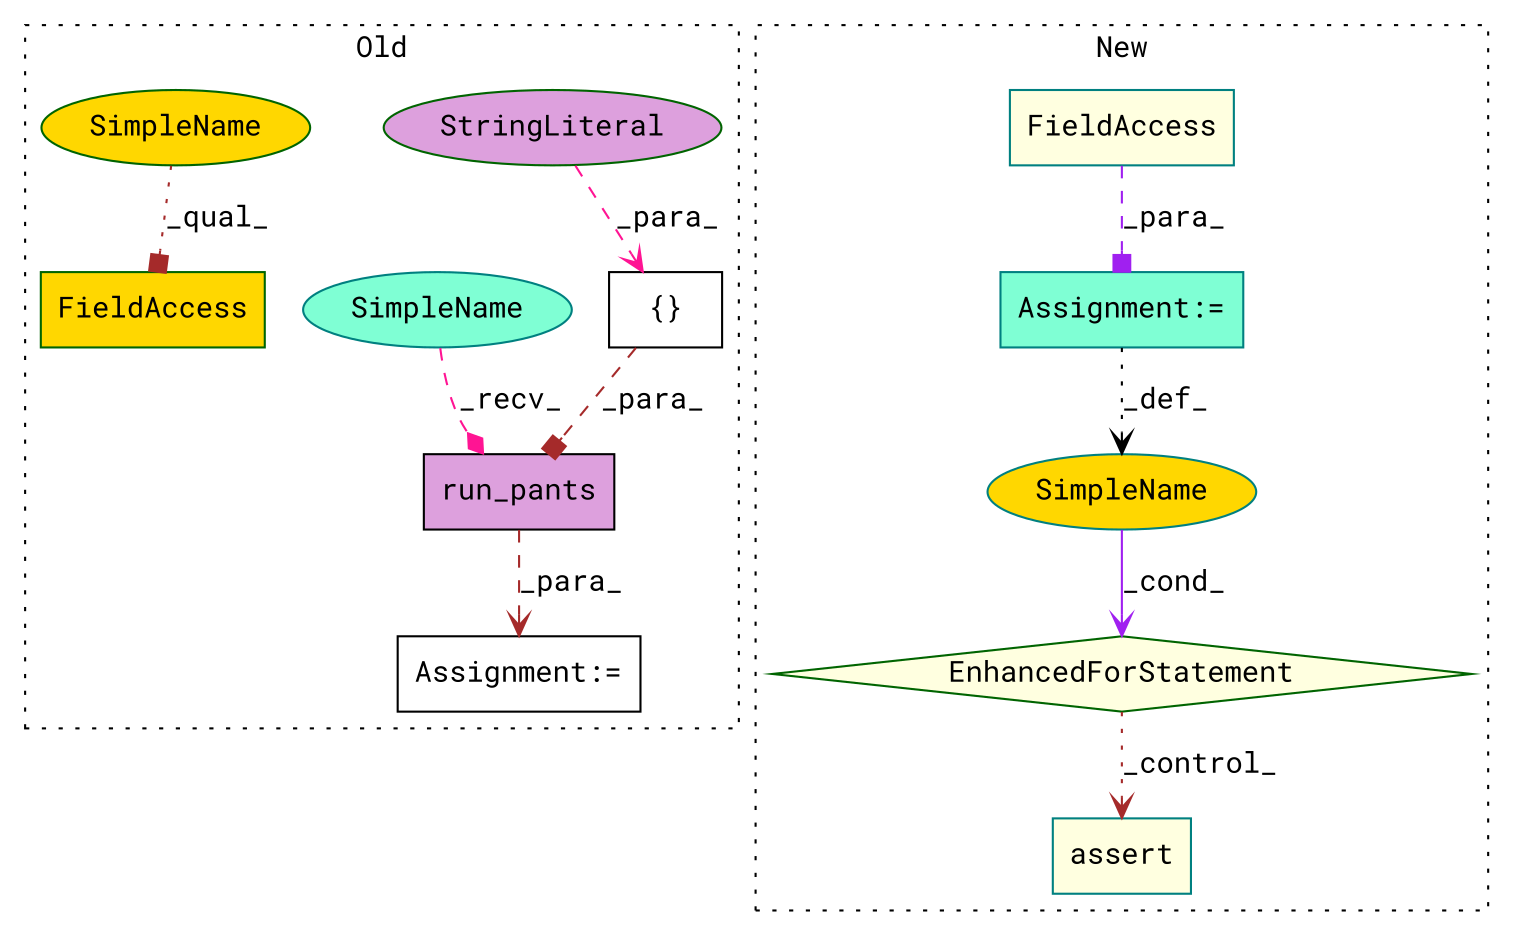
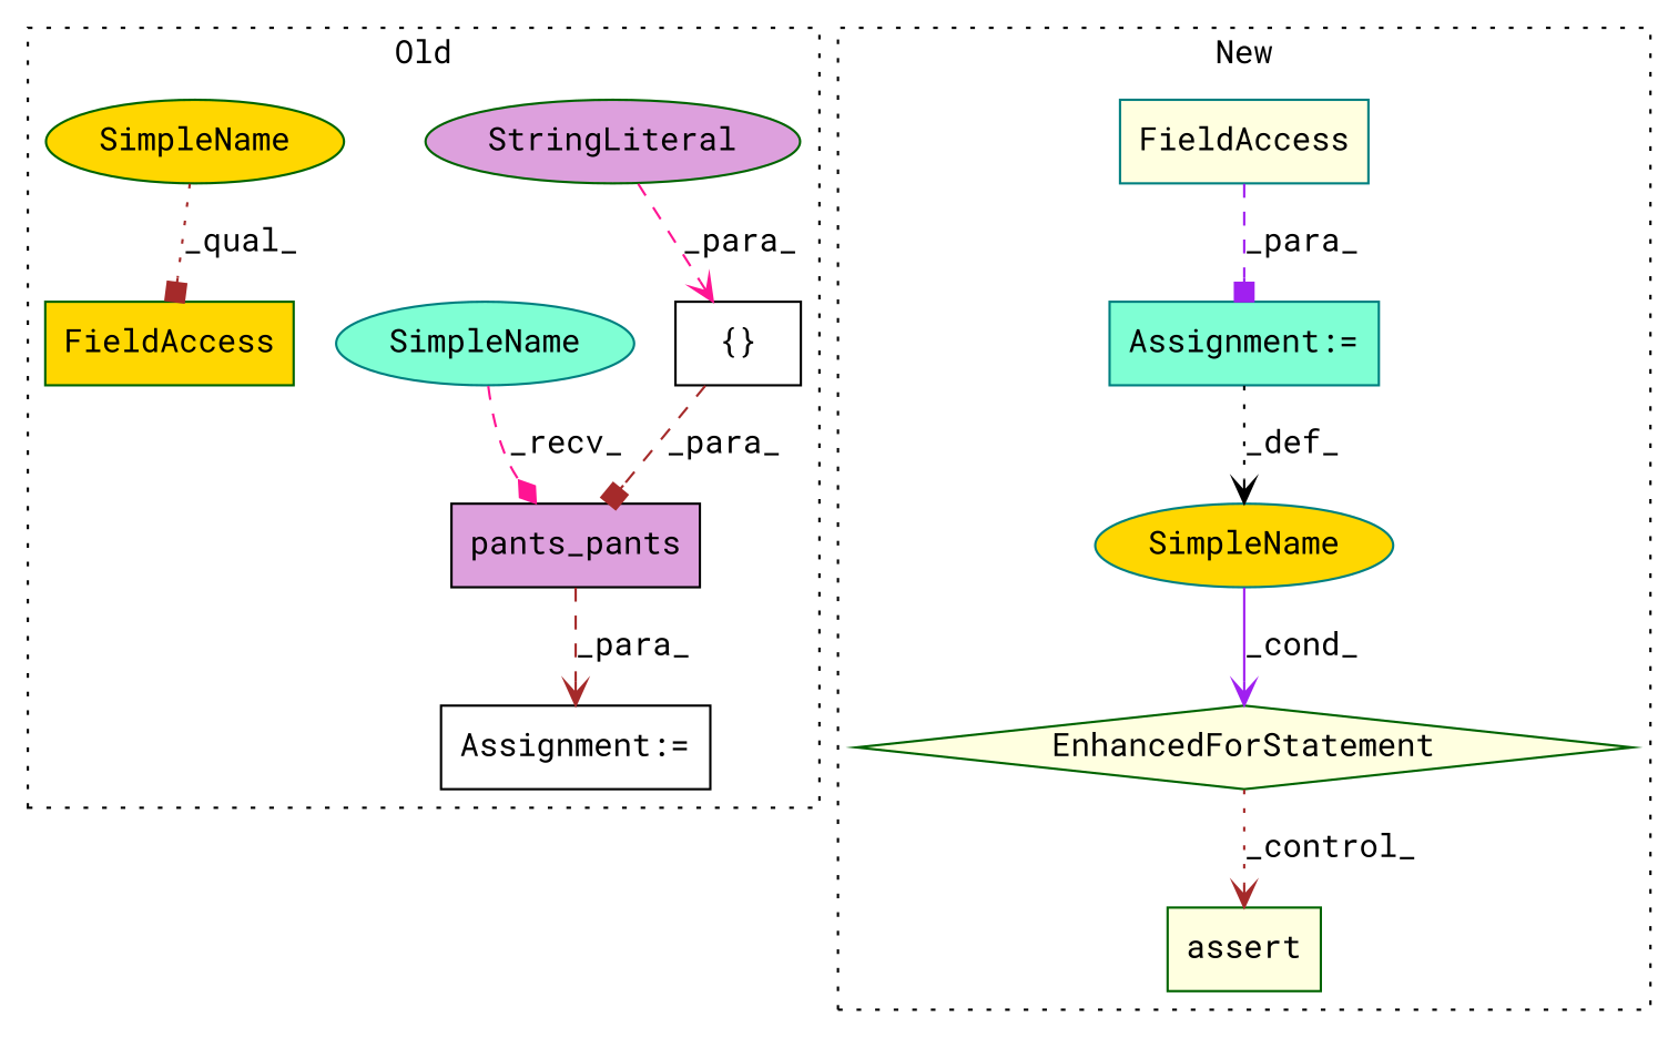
  digraph {
    fontname="Roboto Mono"
    node [a=42 color=darkgreen fillcolor=gold fontname="Roboto Mono" l=4 s=7247 shape=box style=filled]
    edge [arrowhead=vee color=brown fontname="Roboto Mono" style=dashed]
-   n1 [a=32 color=black fillcolor=plum l="10,1" label=run_pants s="7632,7759"]
+   n1 [a=32 color=black fillcolor=plum l="10,1" label=pants_pants s="7632,7759"]
    n2 [a=7 color=black fillcolor=white l=1 label="Assignment:=" s=7626]
    n3 [a=4 color=black fillcolor=white l="1,1" label="{}" s="7654,7698"]
    n4 [a=45 fillcolor=plum label=StringLiteral s=7655 shape=ellipse]
    n5 [a=22 l=32 label=FieldAccess]
    n6 [color=teal fillcolor=aquamarine label=SimpleName s=7627 shape=ellipse]
    n7 [label=SimpleName shape=ellipse]
-   n8 [a=32 color=teal fillcolor=lightyellow l="43,1" label=assert s="7862,7912"]
+   n8 [a=32 fillcolor=lightyellow l="43,1" label=assert s="7862,7912"]
    n9 [color=teal l=7 label=SimpleName s=7806 shape=ellipse]
    n10 [a=70 fillcolor=lightyellow l="53,2" label=EnhancedForStatement s="7749,7847" shape=diamond]
    n11 [a=7 color=teal fillcolor=aquamarine l="53,2" label="Assignment:=" s="7749,7847"]
    n12 [a=22 color=teal fillcolor=lightyellow l=31 label=FieldAccess s=7816]
    subgraph cluster_1 {
      label=Old
      style=dotted
      n1
      n2
      n3
      n4
      n5
      n6
      n7
    }
    subgraph cluster_2 {
      label=New
      style=dotted
      n8
      n9
      n10
      n11
      n12
    }
    n1 -> n2 [label=_para_]
    n3 -> n1 [arrowhead=box label=_para_]
    n4 -> n3 [color=deeppink label=_para_]
    n6 -> n1 [arrowhead=diamond color=deeppink label=_recv_]
    n7 -> n5 [arrowhead=box label=_qual_ style=dotted]
    n9 -> n10 [color=purple label=_cond_ style=solid]
    n10 -> n8 [label=_control_ style=dotted]
    n11 -> n9 [color=black label=_def_ style=dotted]
    n12 -> n11 [arrowhead=box color=purple label=_para_]
  }
